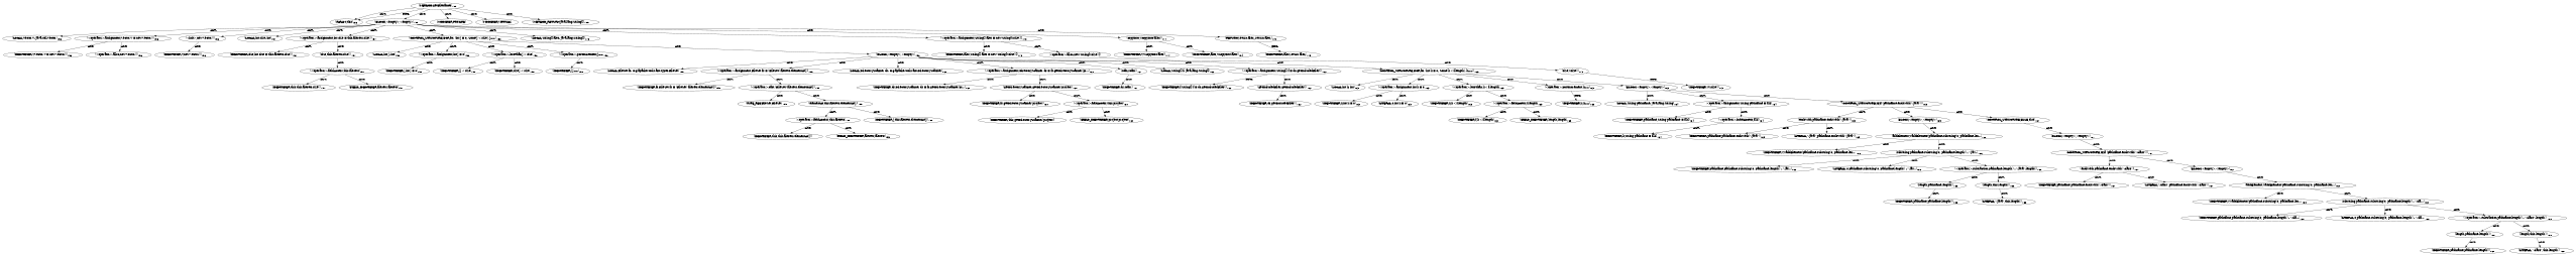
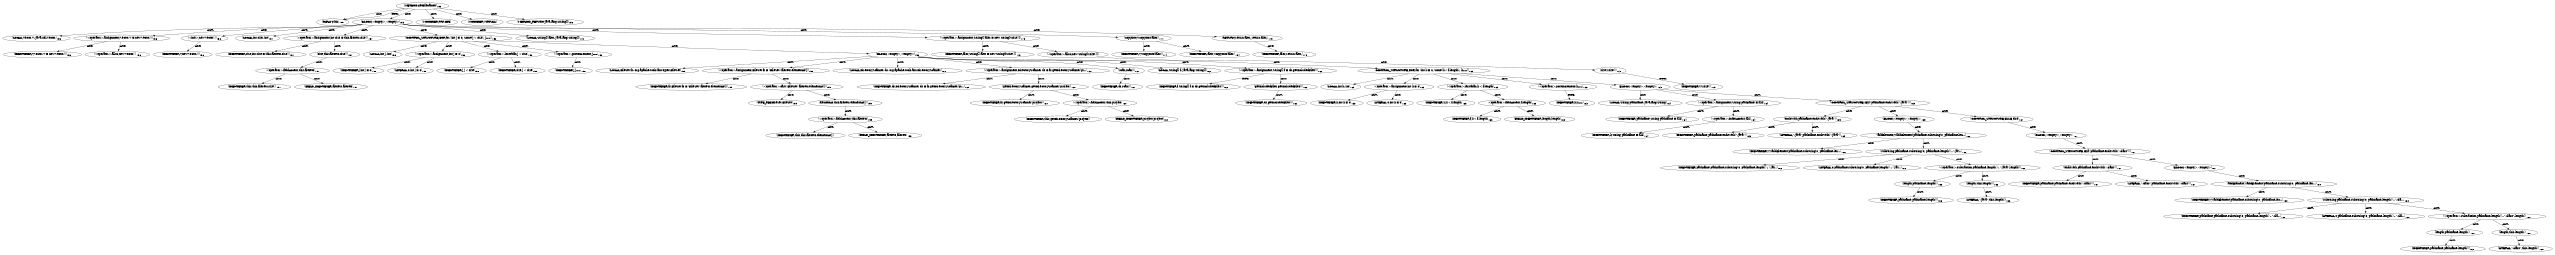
  digraph {
    n1 [label=<(METHOD,getFilenames)<SUB>155</SUB>>]
    n2 [label=<(PARAM,this)<SUB>155</SUB>>]
    n3 [label=<(BLOCK,&lt;empty&gt;,&lt;empty&gt;)<SUB>155</SUB>>]
    n4 [label=<(MODIFIER,PRIVATE)>]
    n5 [label=<(MODIFIER,VIRTUAL)>]
    n6 [label=<(METHOD_RETURN,java.lang.String[])<SUB>155</SUB>>]
    n7 [label=<(LOCAL,Vector v: java.util.Vector)<SUB>156</SUB>>]
    n8 [label=<(&lt;operator&gt;.assignment,Vector v = new Vector())<SUB>156</SUB>>]
    n9 [label=<(&lt;init&gt;,new Vector())<SUB>156</SUB>>]
    n10 [label=<(LOCAL,int size: int)<SUB>157</SUB>>]
    n11 [label=<(&lt;operator&gt;.assignment,int size = this.filesets.size())<SUB>157</SUB>>]
    n12 [label=<(CONTROL_STRUCTURE,FOR,for (int j = 0; Some(j &lt; size); j++))<SUB>158</SUB>>]
    n13 [label=<(LOCAL,String[] files: java.lang.String[])<SUB>173</SUB>>]
    n14 [label=<(&lt;operator&gt;.assignment,String[] files = new String[v.size()])<SUB>173</SUB>>]
    n15 [label=<(copyInto,v.copyInto(files))<SUB>174</SUB>>]
    n16 [label=<(RETURN,return files;,return files;)<SUB>175</SUB>>]
    n17 [label=<(IDENTIFIER,v,Vector v = new Vector())<SUB>156</SUB>>]
    n18 [label=<(&lt;operator&gt;.alloc,new Vector())<SUB>156</SUB>>]
    n19 [label=<(IDENTIFIER,v,new Vector())<SUB>156</SUB>>]
    n20 [label=<(IDENTIFIER,size,int size = this.filesets.size())<SUB>157</SUB>>]
    n21 [label=<(size,this.filesets.size())<SUB>157</SUB>>]
    n22 [label=<(LOCAL,int j: int)<SUB>158</SUB>>]
    n23 [label=<(&lt;operator&gt;.assignment,int j = 0)<SUB>158</SUB>>]
    n24 [label=<(&lt;operator&gt;.lessThan,j &lt; size)<SUB>158</SUB>>]
    n25 [label=<(&lt;operator&gt;.postIncrement,j++)<SUB>158</SUB>>]
    n26 [label=<(BLOCK,&lt;empty&gt;,&lt;empty&gt;)<SUB>158</SUB>>]
    n27 [label=<(IDENTIFIER,files,String[] files = new String[v.size()])<SUB>173</SUB>>]
    n28 [label=<(&lt;operator&gt;.alloc,new String[v.size()])>]
    n29 [label=<(IDENTIFIER,v,v.copyInto(files))<SUB>174</SUB>>]
    n30 [label=<(IDENTIFIER,files,v.copyInto(files))<SUB>194</SUB>>]
    n31 [label=<(IDENTIFIER,files,return files;)<SUB>175</SUB>>]
    n32 [label=<(&lt;operator&gt;.fieldAccess,this.filesets)<SUB>157</SUB>>]
    n33 [label=<(IDENTIFIER,this,this.filesets.size())<SUB>157</SUB>>]
    n34 [label=<(FIELD_IDENTIFIER,filesets,filesets)<SUB>157</SUB>>]
    n35 [label=<(IDENTIFIER,j,int j = 0)<SUB>158</SUB>>]
+   n36 [label=<(LITERAL,0,int j = 0)<SUB>158</SUB>>]
    n37 [label=<(IDENTIFIER,j,j &lt; size)<SUB>158</SUB>>]
    n38 [label=<(IDENTIFIER,size,j &lt; size)<SUB>158</SUB>>]
    n39 [label=<(IDENTIFIER,j,j++)<SUB>158</SUB>>]
    n40 [label=<(LOCAL,FileSet fs: org.apache.tools.ant.types.FileSet)<SUB>159</SUB>>]
    n41 [label=<(&lt;operator&gt;.assignment,FileSet fs = (FileSet) filesets.elementAt(j))<SUB>159</SUB>>]
    n42 [label=<(LOCAL,DirectoryScanner ds: org.apache.tools.ant.DirectoryScanner)<SUB>160</SUB>>]
    n43 [label=<(&lt;operator&gt;.assignment,DirectoryScanner ds = fs.getDirectoryScanner(pr...)<SUB>160</SUB>>]
    n44 [label=<(scan,scan())<SUB>161</SUB>>]
    n45 [label=<(LOCAL,String[] f: java.lang.String[])<SUB>162</SUB>>]
    n46 [label=<(&lt;operator&gt;.assignment,String[] f = ds.getIncludedFiles())<SUB>162</SUB>>]
    n47 [label=<(CONTROL_STRUCTURE,FOR,for (int k = 0; Some(k &lt; f.length); k++))<SUB>163</SUB>>]
    n48 [label=<(IDENTIFIER,fs,FileSet fs = (FileSet) filesets.elementAt(j))<SUB>159</SUB>>]
    n49 [label=<(&lt;operator&gt;.cast,(FileSet) filesets.elementAt(j))<SUB>159</SUB>>]
    n50 [label=<(IDENTIFIER,ds,DirectoryScanner ds = fs.getDirectoryScanner(pr...)<SUB>160</SUB>>]
    n51 [label=<(getDirectoryScanner,getDirectoryScanner(project))<SUB>160</SUB>>]
    n52 [label=<(IDENTIFIER,ds,scan())<SUB>161</SUB>>]
    n53 [label=<(IDENTIFIER,f,String[] f = ds.getIncludedFiles())<SUB>162</SUB>>]
    n54 [label=<(getIncludedFiles,getIncludedFiles())<SUB>162</SUB>>]
    n55 [label=<(LOCAL,int k: int)<SUB>163</SUB>>]
    n56 [label=<(&lt;operator&gt;.assignment,int k = 0)<SUB>163</SUB>>]
    n57 [label=<(&lt;operator&gt;.lessThan,k &lt; f.length)<SUB>163</SUB>>]
    n58 [label=<(&lt;operator&gt;.postIncrement,k++)<SUB>163</SUB>>]
    n59 [label=<(BLOCK,&lt;empty&gt;,&lt;empty&gt;)<SUB>163</SUB>>]
    n60 [label=<(TYPE_REF,FileSet,FileSet)<SUB>159</SUB>>]
    n61 [label=<(elementAt,this.filesets.elementAt(j))<SUB>159</SUB>>]
    n62 [label=<(&lt;operator&gt;.fieldAccess,this.filesets)<SUB>159</SUB>>]
-   n63 [label=<(IDENTIFIER,j,this.filesets.elementAt(j))<SUB>159</SUB>>]
    n64 [label=<(IDENTIFIER,this,this.filesets.elementAt(j))>]
    n65 [label=<(FIELD_IDENTIFIER,filesets,filesets)<SUB>159</SUB>>]
    n66 [label=<(IDENTIFIER,fs,getDirectoryScanner(project))<SUB>160</SUB>>]
    n67 [label=<(&lt;operator&gt;.fieldAccess,this.project)<SUB>160</SUB>>]
    n68 [label=<(IDENTIFIER,this,getDirectoryScanner(project))>]
    n69 [label=<(FIELD_IDENTIFIER,project,project)<SUB>160</SUB>>]
    n70 [label=<(IDENTIFIER,ds,getIncludedFiles())<SUB>162</SUB>>]
    n71 [label=<(IDENTIFIER,k,int k = 0)<SUB>163</SUB>>]
    n72 [label=<(LITERAL,0,int k = 0)<SUB>163</SUB>>]
    n73 [label=<(IDENTIFIER,k,k &lt; f.length)<SUB>163</SUB>>]
    n74 [label=<(&lt;operator&gt;.fieldAccess,f.length)<SUB>163</SUB>>]
    n75 [label=<(IDENTIFIER,k,k++)<SUB>163</SUB>>]
    n76 [label=<(LOCAL,String pathname: java.lang.String)<SUB>164</SUB>>]
    n77 [label=<(&lt;operator&gt;.assignment,String pathname = f[k])<SUB>164</SUB>>]
    n78 [label=<(CONTROL_STRUCTURE,IF,if (pathname.endsWith(&quot;.java&quot;)))<SUB>165</SUB>>]
    n79 [label=<(IDENTIFIER,f,k &lt; f.length)<SUB>163</SUB>>]
    n80 [label=<(FIELD_IDENTIFIER,length,length)<SUB>163</SUB>>]
    n81 [label=<(IDENTIFIER,pathname,String pathname = f[k])<SUB>164</SUB>>]
    n82 [label=<(&lt;operator&gt;.indexAccess,f[k])<SUB>164</SUB>>]
    n83 [label=<(endsWith,pathname.endsWith(&quot;.java&quot;))<SUB>165</SUB>>]
    n84 [label=<(BLOCK,&lt;empty&gt;,&lt;empty&gt;)<SUB>165</SUB>>]
    n85 [label=<(CONTROL_STRUCTURE,ELSE,else)<SUB>167</SUB>>]
    n86 [label=<(IDENTIFIER,k,String pathname = f[k])<SUB>164</SUB>>]
    n87 [label=<(IDENTIFIER,pathname,pathname.endsWith(&quot;.java&quot;))<SUB>165</SUB>>]
    n88 [label=<(LITERAL,&quot;.java&quot;,pathname.endsWith(&quot;.java&quot;))<SUB>165</SUB>>]
    n89 [label=<(addElement,v.addElement(pathname.substring(0, pathname.len...)<SUB>166</SUB>>]
    n90 [label=<(BLOCK,&lt;empty&gt;,&lt;empty&gt;)<SUB>167</SUB>>]
    n91 [label=<(IDENTIFIER,v,v.addElement(pathname.substring(0, pathname.len...)<SUB>166</SUB>>]
    n92 [label=<(substring,pathname.substring(0, pathname.length() - &quot;.jav...)<SUB>166</SUB>>]
    n93 [label=<(IDENTIFIER,pathname,pathname.substring(0, pathname.length() - &quot;.jav...)<SUB>166</SUB>>]
    n94 [label=<(LITERAL,0,pathname.substring(0, pathname.length() - &quot;.jav...)<SUB>166</SUB>>]
    n95 [label=<(&lt;operator&gt;.subtraction,pathname.length() - &quot;.java&quot;.length())<SUB>166</SUB>>]
    n96 [label=<(length,pathname.length())<SUB>166</SUB>>]
    n97 [label=<(length,this.length())<SUB>166</SUB>>]
    n98 [label=<(IDENTIFIER,pathname,pathname.length())<SUB>166</SUB>>]
    n99 [label=<(LITERAL,&quot;.java&quot;,this.length())<SUB>166</SUB>>]
    n100 [label=<(CONTROL_STRUCTURE,IF,if (pathname.endsWith(&quot;.class&quot;)))<SUB>167</SUB>>]
    n101 [label=<(endsWith,pathname.endsWith(&quot;.class&quot;))<SUB>167</SUB>>]
    n102 [label=<(BLOCK,&lt;empty&gt;,&lt;empty&gt;)<SUB>167</SUB>>]
    n103 [label=<(IDENTIFIER,pathname,pathname.endsWith(&quot;.class&quot;))<SUB>167</SUB>>]
    n104 [label=<(LITERAL,&quot;.class&quot;,pathname.endsWith(&quot;.class&quot;))<SUB>167</SUB>>]
    n105 [label=<(addElement,v.addElement(pathname.substring(0, pathname.len...)<SUB>168</SUB>>]
    n106 [label=<(IDENTIFIER,v,v.addElement(pathname.substring(0, pathname.len...)<SUB>168</SUB>>]
    n107 [label=<(substring,pathname.substring(0, pathname.length() - &quot;.cla...)<SUB>168</SUB>>]
    n108 [label=<(IDENTIFIER,pathname,pathname.substring(0, pathname.length() - &quot;.cla...)<SUB>168</SUB>>]
    n109 [label=<(LITERAL,0,pathname.substring(0, pathname.length() - &quot;.cla...)<SUB>168</SUB>>]
    n110 [label=<(&lt;operator&gt;.subtraction,pathname.length() - &quot;.class&quot;.length())<SUB>168</SUB>>]
    n111 [label=<(length,pathname.length())<SUB>168</SUB>>]
    n112 [label=<(length,this.length())<SUB>168</SUB>>]
    n113 [label=<(IDENTIFIER,pathname,pathname.length())<SUB>168</SUB>>]
    n114 [label=<(LITERAL,&quot;.class&quot;,this.length())<SUB>168</SUB>>]
    n115 [label=<(size,v.size())<SUB>173</SUB>>]
    n116 [label=<(IDENTIFIER,v,v.size())<SUB>173</SUB>>]
    n1 -> n2 [label="AST: "]
    n1 -> n2 [label="DDG: "]
    n1 -> n3 [label="AST: "]
    n1 -> n4 [label="AST: "]
    n1 -> n5 [label="AST: "]
    n1 -> n6 [label="AST: "]
    n3 -> n7 [label="AST: "]
    n3 -> n8 [label="AST: "]
    n3 -> n9 [label="AST: "]
    n3 -> n10 [label="AST: "]
    n3 -> n11 [label="AST: "]
    n3 -> n12 [label="AST: "]
    n3 -> n13 [label="AST: "]
    n3 -> n14 [label="AST: "]
    n3 -> n15 [label="AST: "]
    n3 -> n16 [label="AST: "]
    n8 -> n17 [label="AST: "]
    n8 -> n18 [label="AST: "]
    n9 -> n19 [label="AST: "]
    n11 -> n20 [label="AST: "]
    n11 -> n21 [label="AST: "]
    n12 -> n22 [label="AST: "]
    n12 -> n23 [label="AST: "]
    n12 -> n24 [label="AST: "]
    n12 -> n25 [label="AST: "]
    n12 -> n26 [label="AST: "]
    n14 -> n27 [label="AST: "]
    n14 -> n28 [label="AST: "]
    n15 -> n29 [label="AST: "]
    n15 -> n30 [label="AST: "]
-   n16 -> n31 [label="DDG: "]
+   n16 -> n31 [label="AST: "]
    n21 -> n32 [label="AST: "]
    n23 -> n35 [label="AST: "]
+   n23 -> n36 [label="AST: "]
    n24 -> n37 [label="AST: "]
    n24 -> n38 [label="AST: "]
    n25 -> n39 [label="AST: "]
    n26 -> n40 [label="AST: "]
    n26 -> n41 [label="AST: "]
    n26 -> n42 [label="AST: "]
    n26 -> n43 [label="AST: "]
    n26 -> n44 [label="AST: "]
    n26 -> n45 [label="AST: "]
    n26 -> n46 [label="AST: "]
    n26 -> n47 [label="AST: "]
    n28 -> n115 [label="AST: "]
    n32 -> n33 [label="AST: "]
    n32 -> n34 [label="AST: "]
    n41 -> n48 [label="AST: "]
    n41 -> n49 [label="AST: "]
    n43 -> n50 [label="AST: "]
    n43 -> n51 [label="AST: "]
    n44 -> n52 [label="AST: "]
    n46 -> n53 [label="DDG: "]
    n46 -> n54 [label="AST: "]
    n47 -> n55 [label="AST: "]
    n47 -> n56 [label="AST: "]
    n47 -> n57 [label="AST: "]
    n47 -> n58 [label="AST: "]
    n47 -> n59 [label="AST: "]
    n49 -> n60 [label="AST: "]
    n49 -> n61 [label="AST: "]
    n51 -> n66 [label="AST: "]
    n51 -> n67 [label="AST: "]
    n54 -> n70 [label="AST: "]
    n56 -> n71 [label="AST: "]
    n56 -> n72 [label="AST: "]
    n57 -> n73 [label="AST: "]
    n57 -> n74 [label="AST: "]
    n58 -> n75 [label="DDG: "]
    n59 -> n76 [label="AST: "]
    n59 -> n77 [label="AST: "]
    n59 -> n78 [label="AST: "]
    n61 -> n62 [label="AST: "]
-   n61 -> n63 [label="AST: "]
    n62 -> n64 [label="AST: "]
    n62 -> n65 [label="AST: "]
    n67 -> n68 [label="AST: "]
    n67 -> n69 [label="AST: "]
    n74 -> n79 [label="AST: "]
    n74 -> n80 [label="AST: "]
    n77 -> n81 [label="AST: "]
    n77 -> n82 [label="AST: "]
    n78 -> n83 [label="AST: "]
    n78 -> n84 [label="AST: "]
    n78 -> n85 [label="AST: "]
    n82 -> n86 [label="AST: "]
    n83 -> n87 [label="AST: "]
    n83 -> n88 [label="AST: "]
    n84 -> n89 [label="AST: "]
    n85 -> n90 [label="AST: "]
    n89 -> n91 [label="AST: "]
    n89 -> n92 [label="AST: "]
    n90 -> n100 [label="AST: "]
    n92 -> n93 [label="AST: "]
    n92 -> n94 [label="AST: "]
    n92 -> n95 [label="AST: "]
    n95 -> n96 [label="AST: "]
    n95 -> n97 [label="AST: "]
    n96 -> n98 [label="AST: "]
    n97 -> n99 [label="AST: "]
    n100 -> n101 [label="AST: "]
    n100 -> n102 [label="AST: "]
    n101 -> n103 [label="AST: "]
    n101 -> n104 [label="AST: "]
    n102 -> n105 [label="AST: "]
    n105 -> n106 [label="AST: "]
    n105 -> n107 [label="AST: "]
    n107 -> n108 [label="AST: "]
    n107 -> n109 [label="AST: "]
    n107 -> n110 [label="AST: "]
    n110 -> n111 [label="AST: "]
    n110 -> n112 [label="AST: "]
    n111 -> n113 [label="AST: "]
    n112 -> n114 [label="AST: "]
    n115 -> n116 [label="DDG: "]
  }
